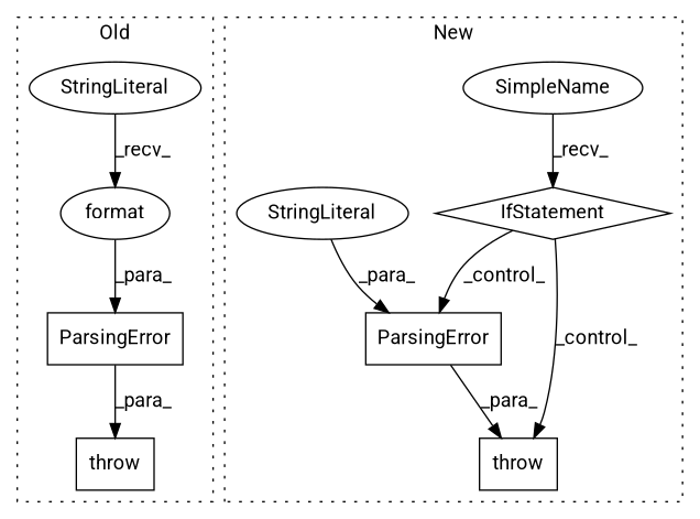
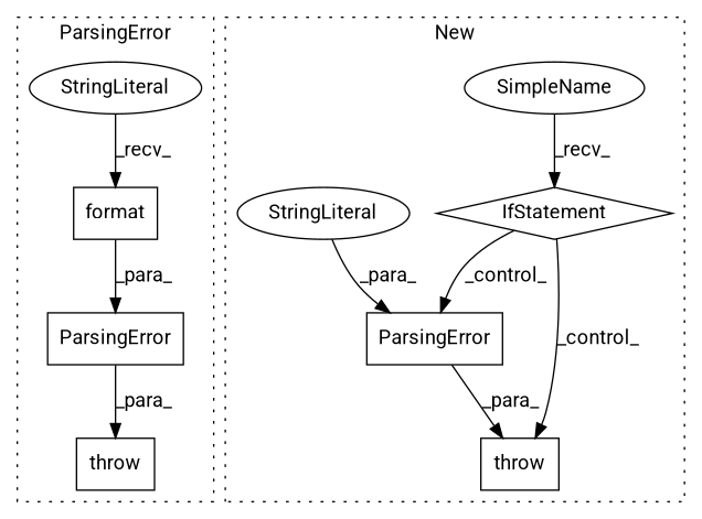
  digraph {
    fontname=Roboto
    node [a=32 fontname=Roboto l="13,1" shape=box]
    edge [fontname=Roboto]
    n1 [label=ParsingError s="3663,3745"]
-   n2 [l="7,1" label=format s="3706,3744" shape=ellipse]
+   n2 [l="7,1" label=format s="3706,3744"]
    n3 [a=45 l=29 label=StringLiteral s=3676 shape=ellipse]
    n4 [a=53 l=6 label=throw s=3657]
    n5 [label=ParsingError s="3571,3614"]
    n6 [a=25 l="8,2" label=IfStatement s="3421,3451" shape=diamond]
    n7 [a=42 label=SimpleName shape=ellipse l=""]
    n8 [a=45 l=30 label=StringLiteral s=3584 shape=ellipse]
    n9 [a=53 l=6 label=throw s=3565]
    subgraph cluster_1 {
-     label=Old
+     label=ParsingError
      style=dotted
      n1
      n2
      n3
      n4
    }
    subgraph cluster_2 {
      label=New
      style=dotted
      n5
      n6
      n7
      n8
      n9
    }
    n1 -> n4 [label=_para_]
    n2 -> n1 [label=_para_]
    n3 -> n2 [label=_recv_]
    n5 -> n9 [label=_para_]
    n6 -> n5 [label=_control_]
    n6 -> n9 [label=_control_]
    n7 -> n6 [label=_recv_]
    n8 -> n5 [label=_para_]
  }
